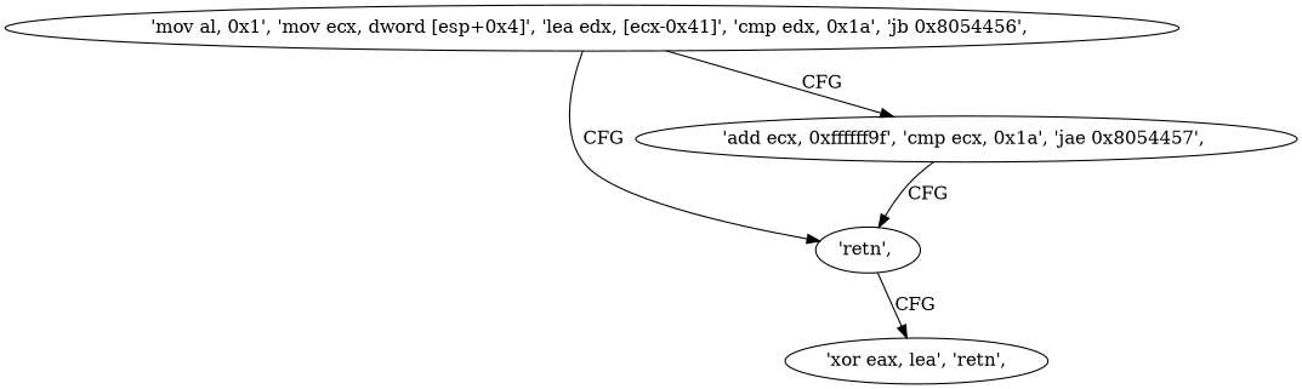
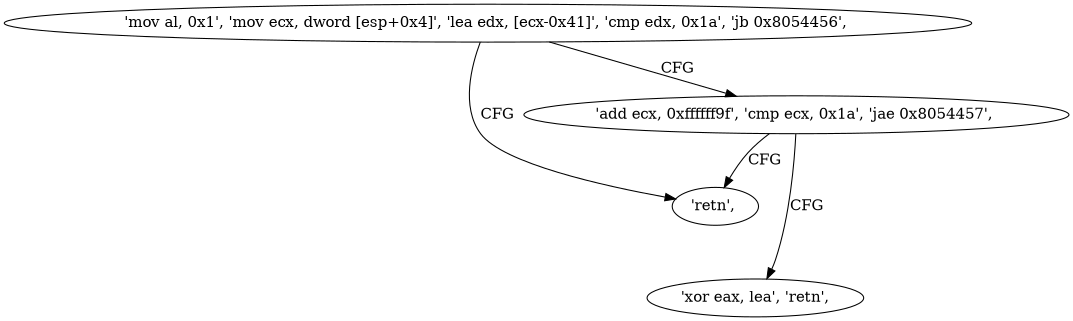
  digraph {
    n1 [label="'mov al, 0x1', 'mov ecx, dword [esp+0x4]', 'lea edx, [ecx-0x41]', 'cmp edx, 0x1a', 'jb 0x8054456', "]
    n2 [label="'retn', "]
    n3 [label="'add ecx, 0xffffff9f', 'cmp ecx, 0x1a', 'jae 0x8054457', "]
    n4 [label="'xor eax, lea', 'retn',"]
    n1 -> n2 [label=CFG]
    n1 -> n3 [label=CFG]
    n3 -> n2 [label=CFG]
-   n2 -> n4 [label=CFG]
+   n3 -> n4 [label=CFG]
  }
